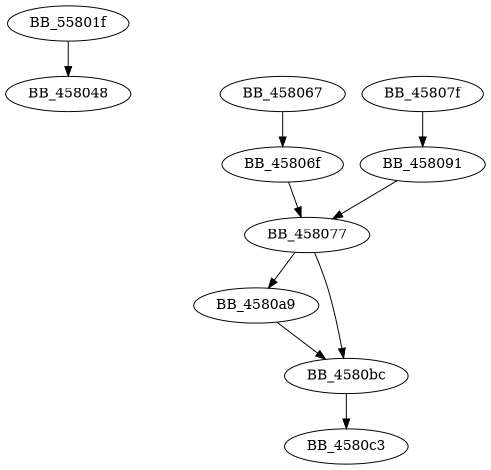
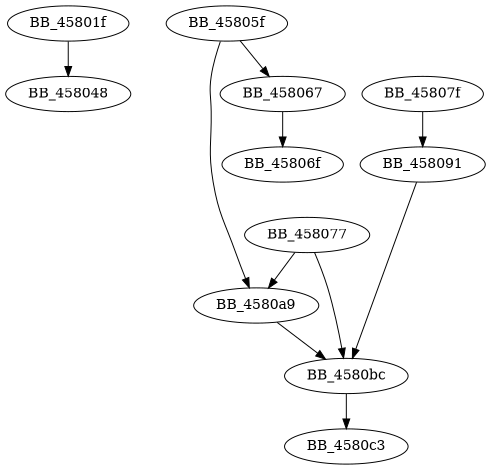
  digraph {
-   BB_45801f [label=BB_55801f]
+   BB_45801f
    BB_458048
+   BB_45805f
    BB_458067
    BB_4580a9
    BB_45806f
    BB_4580bc
    BB_4580c3
    BB_458077
    BB_458091
    BB_45807f
    BB_45801f -> BB_458048
+   BB_45805f -> BB_458067
+   BB_45805f -> BB_4580a9
    BB_458067 -> BB_45806f
    BB_4580a9 -> BB_4580bc
-   BB_45806f -> BB_458077
    BB_4580bc -> BB_4580c3
    BB_458077 -> BB_4580a9
    BB_458077 -> BB_4580bc
-   BB_458091 -> BB_458077
+   BB_458091 -> BB_4580bc
    BB_45807f -> BB_458091
  }
